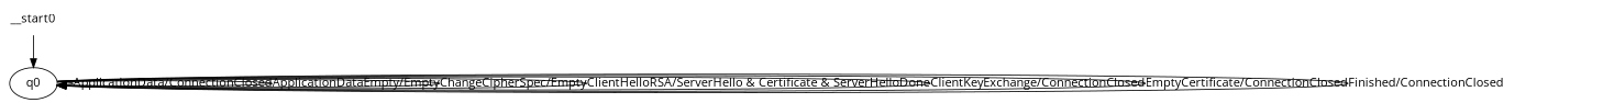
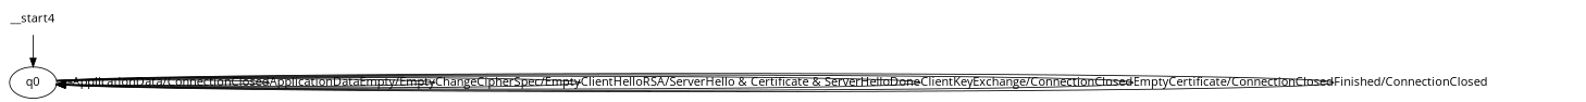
  digraph {
    fontname="Open Sans"
    node [fontname="Open Sans"]
    edge [fontname="Open Sans"]
    n1 [label=q0]
-   __start0 [shape=none]
+   __start0 [shape=none label=__start4]
    n1 -> n1 [label="ApplicationData/ConnectionClosed"]
    n1 -> n1 [label="ApplicationDataEmpty/Empty"]
    n1 -> n1 [label="ChangeCipherSpec/Empty"]
    n1 -> n1 [label="ClientHelloRSA/ServerHello & Certificate & ServerHelloDone"]
    n1 -> n1 [label="ClientKeyExchange/ConnectionClosed"]
    n1 -> n1 [label="EmptyCertificate/ConnectionClosed"]
    n1 -> n1 [label="Finished/ConnectionClosed"]
    __start0 -> n1
  }
